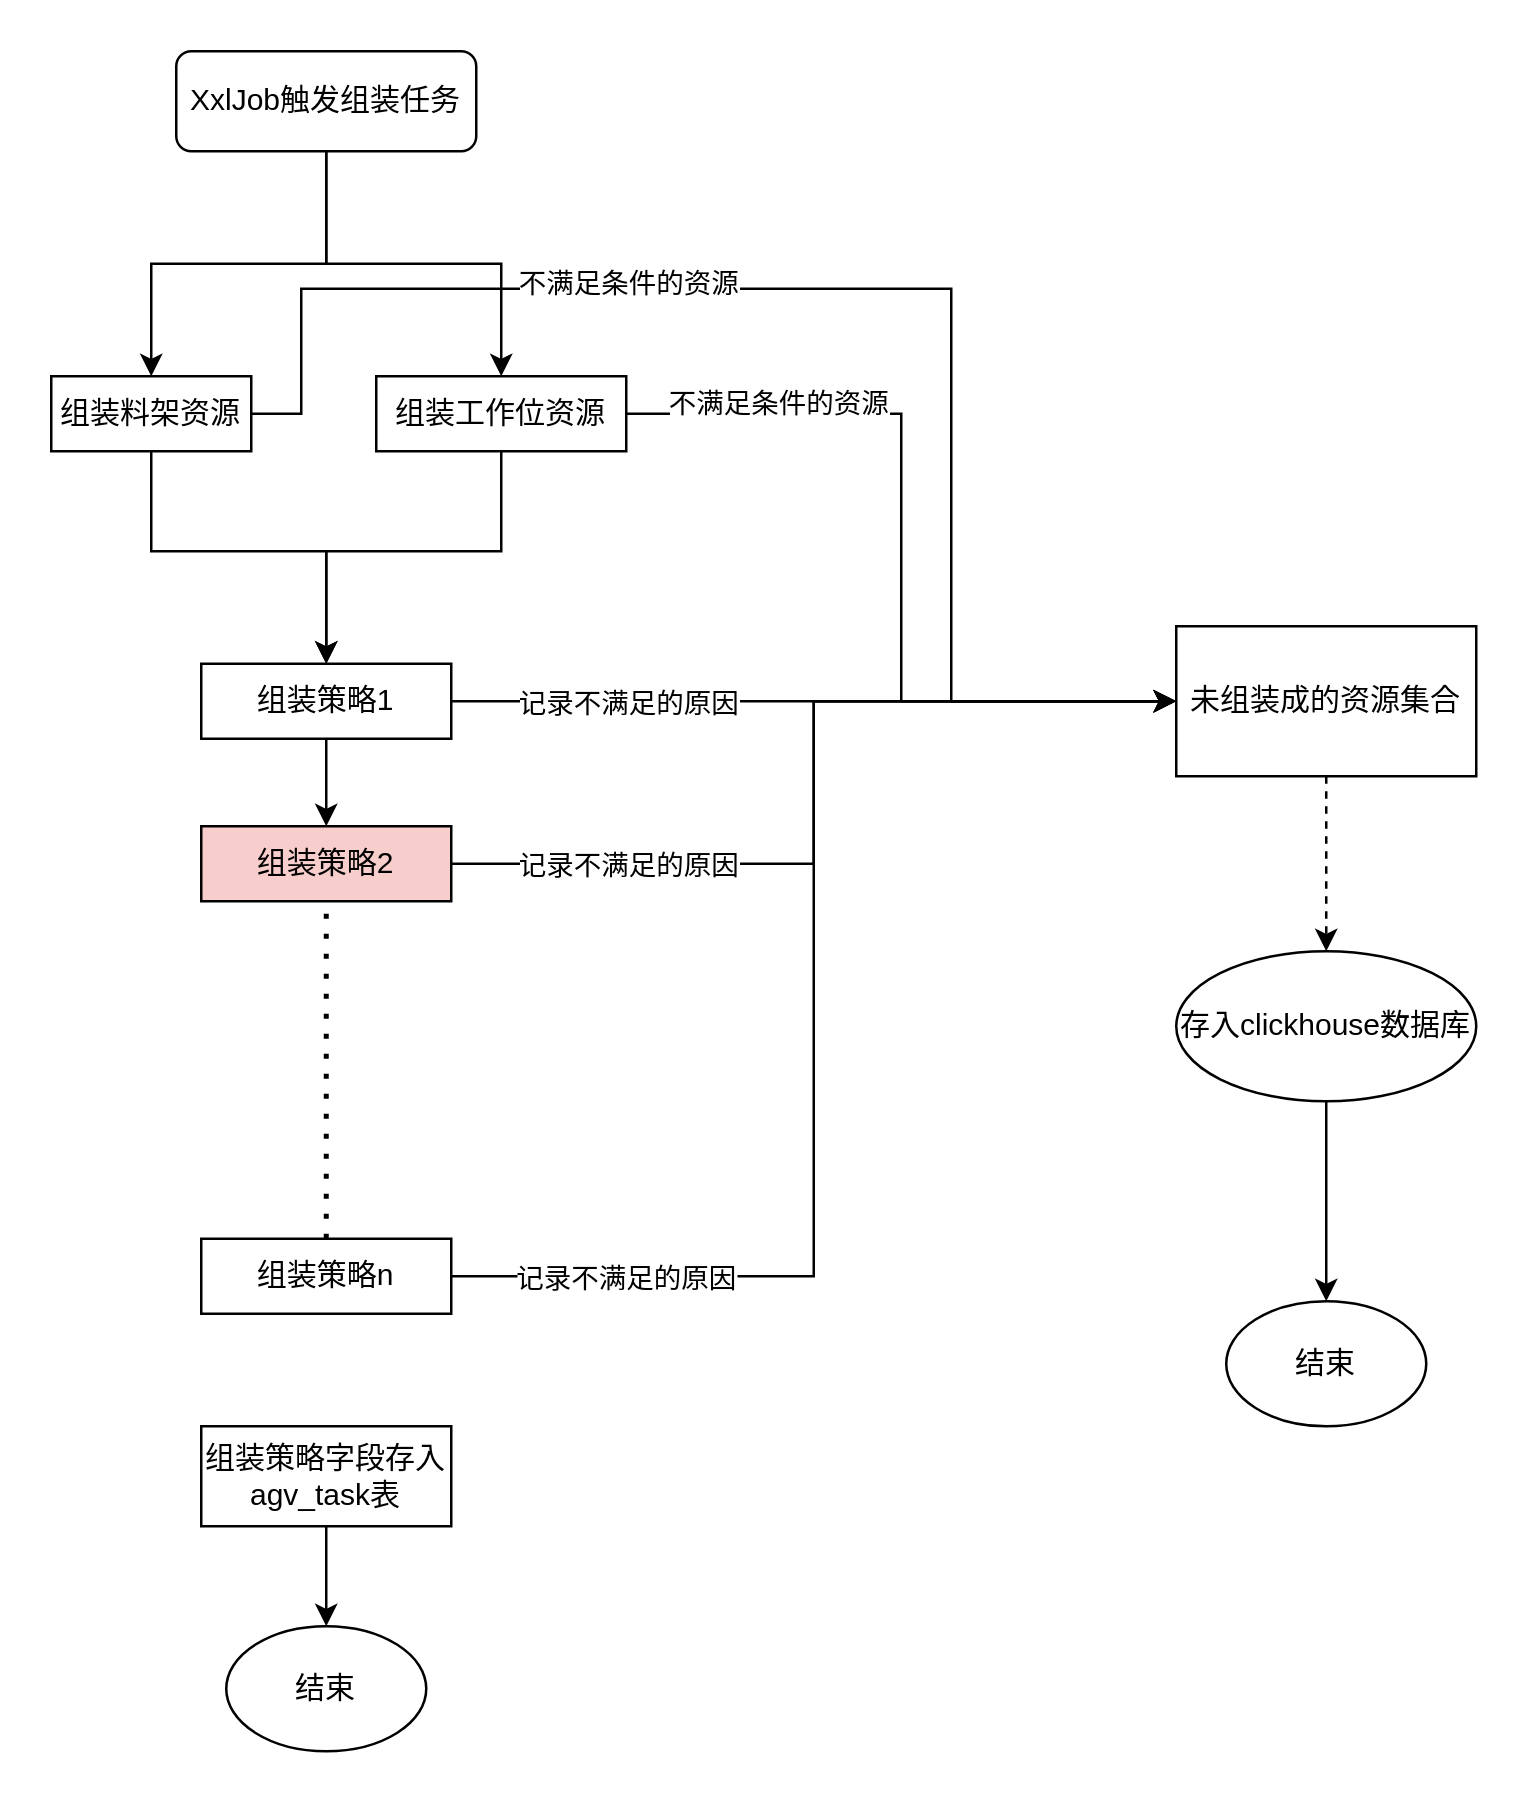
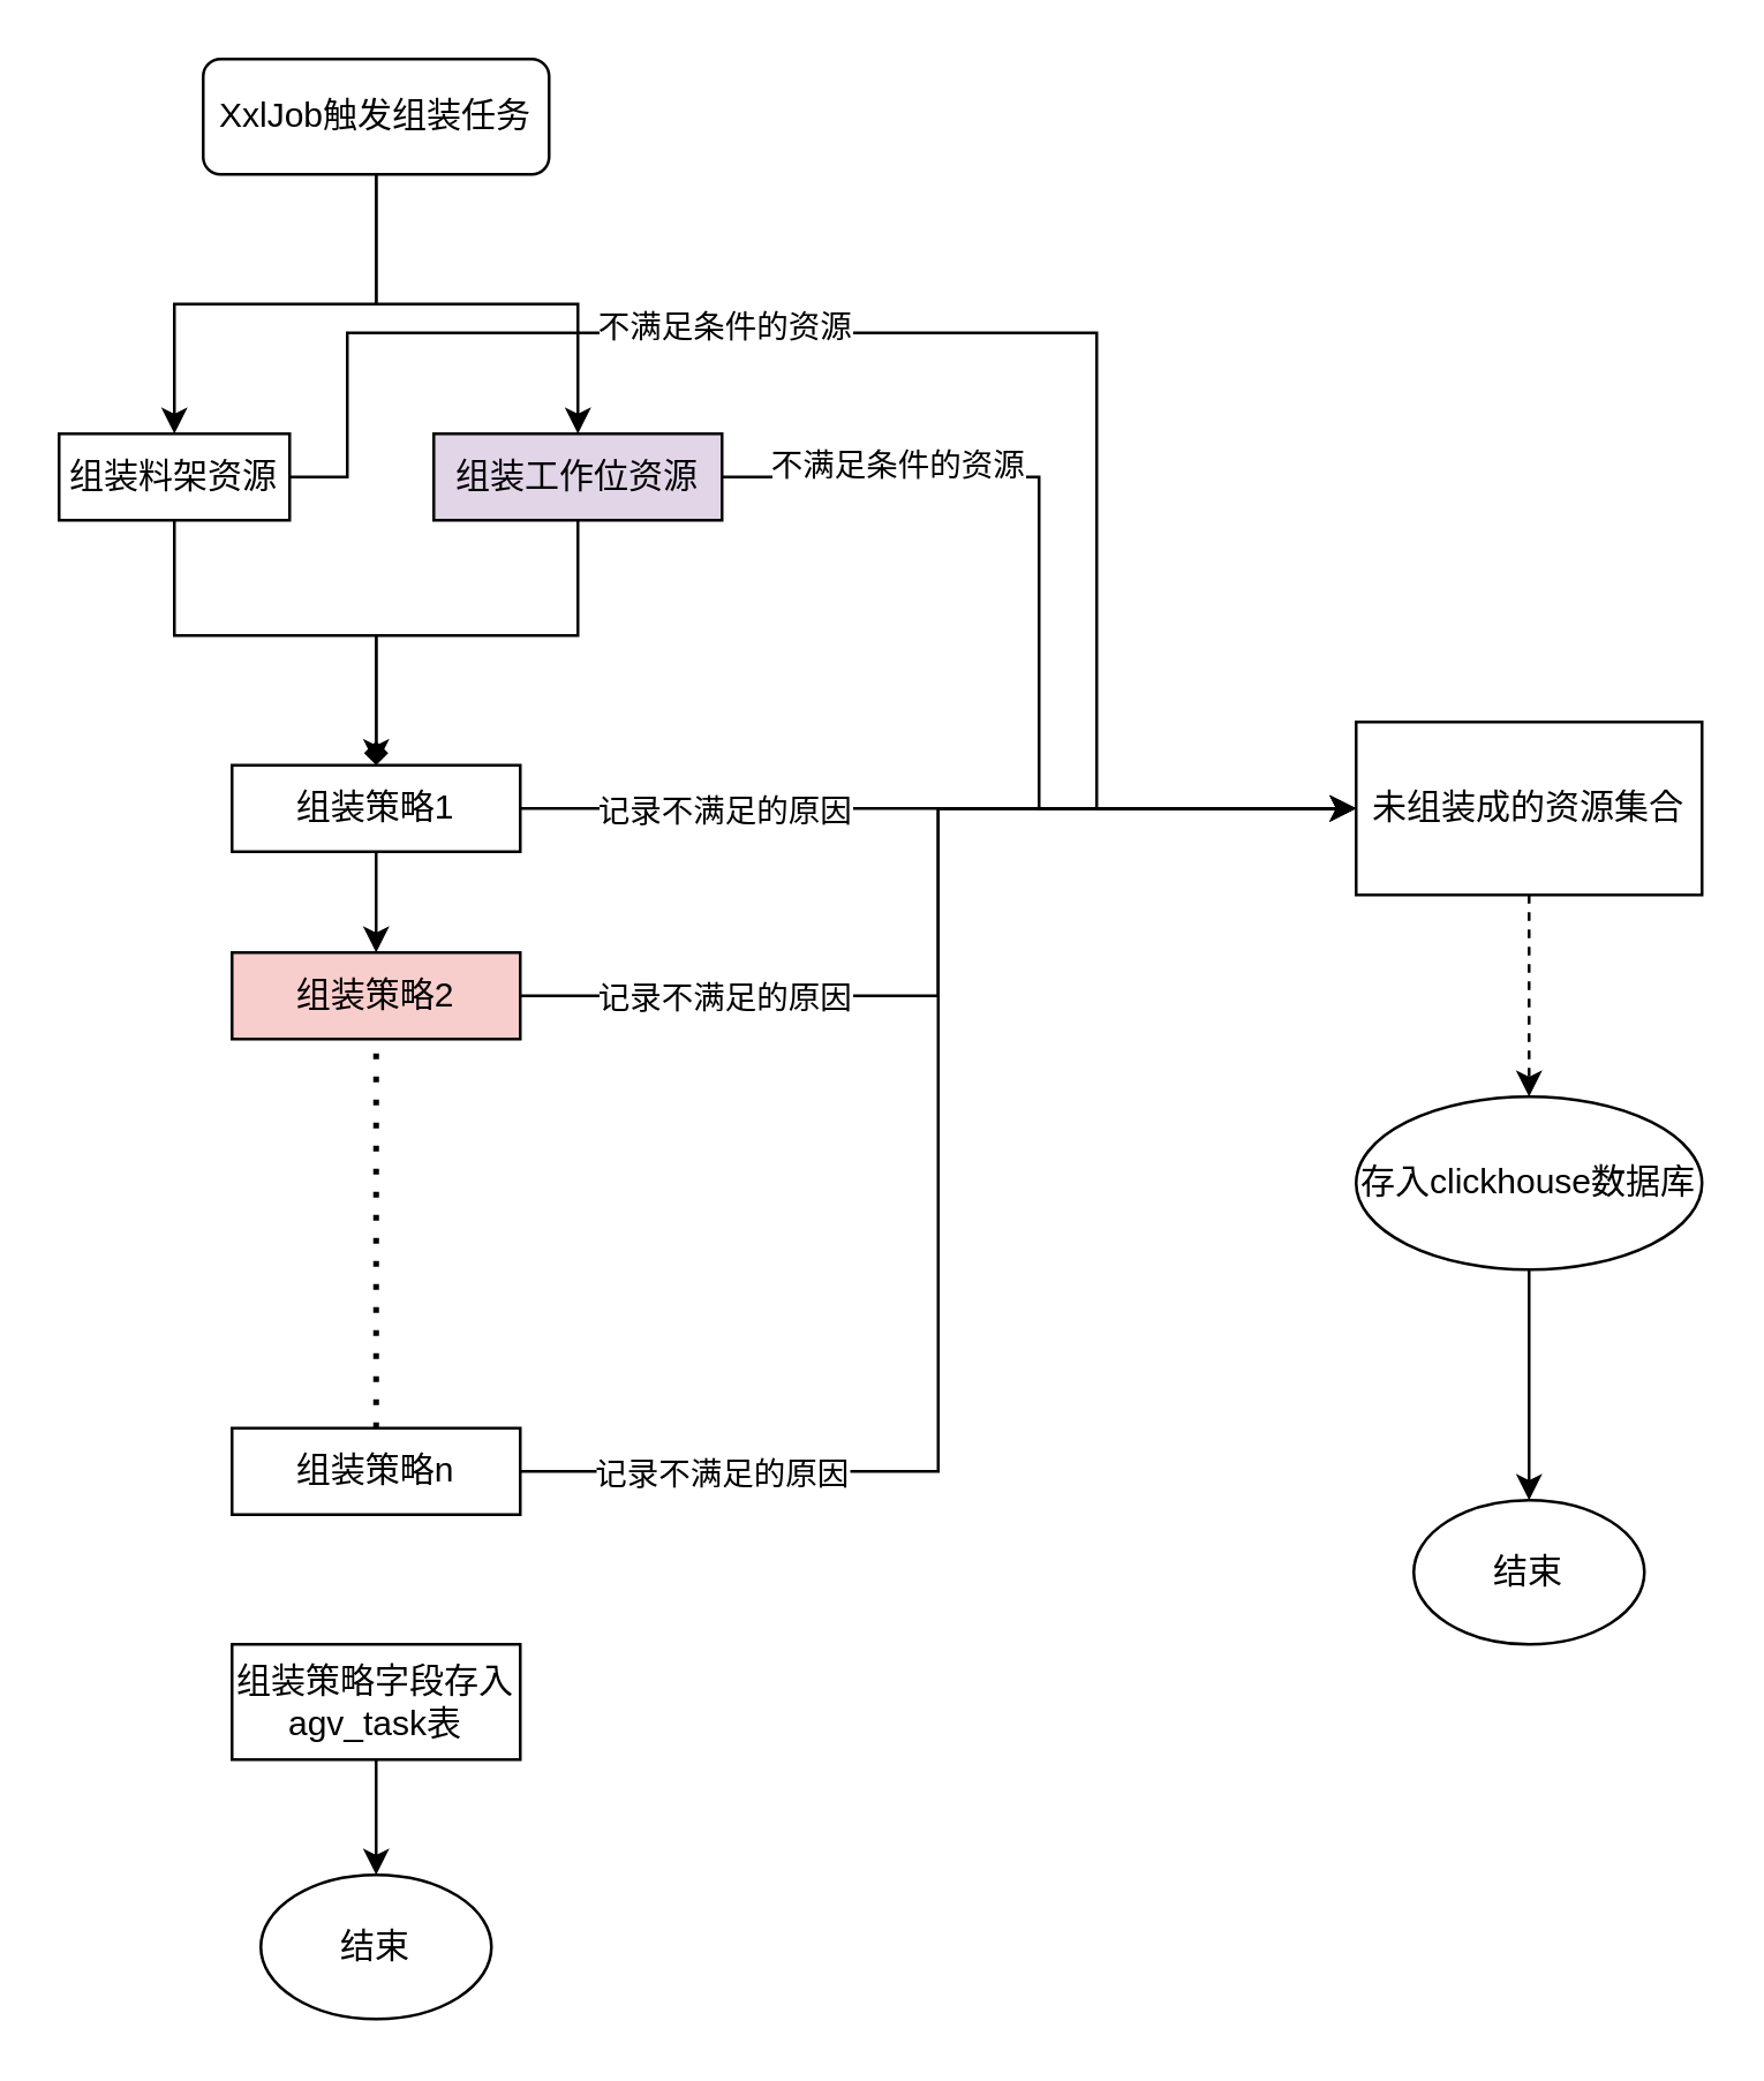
  <mxCell id="0" />
  <mxCell id="1" parent="0" />
  <mxCell id="2" style="edgeStyle=orthogonalEdgeStyle;rounded=0;orthogonalLoop=1;jettySize=auto;html=1;entryX=0.5;entryY=0;entryDx=0;entryDy=0;" parent="1" source="4" target="8" edge="1"><mxGeometry relative="1" as="geometry" /></mxCell>
  <mxCell id="3" style="edgeStyle=orthogonalEdgeStyle;rounded=0;orthogonalLoop=1;jettySize=auto;html=1;entryX=0.5;entryY=0;entryDx=0;entryDy=0;" parent="1" source="4" target="14" edge="1"><mxGeometry relative="1" as="geometry" /></mxCell>
  <mxCell id="4" value="XxlJob触发组装任务" style="rounded=1;whiteSpace=wrap;html=1;fontSize=12;glass=0;strokeWidth=1;shadow=0;" parent="1" vertex="1"><mxGeometry x="70" y="20" width="120" height="40" as="geometry" /></mxCell>
  <mxCell id="5" style="edgeStyle=orthogonalEdgeStyle;rounded=0;orthogonalLoop=1;jettySize=auto;html=1;exitX=1;exitY=0.5;exitDx=0;exitDy=0;entryX=0;entryY=0.5;entryDx=0;entryDy=0;" parent="1" source="8" target="10" edge="1"><mxGeometry relative="1" as="geometry"><Array as="points"><mxPoint x="120" y="165" /><mxPoint x="120" y="115" /><mxPoint x="380" y="115" /><mxPoint x="380" y="280" /></Array></mxGeometry></mxCell>
  <mxCell id="6" value="不满足条件的资源" style="edgeLabel;html=1;align=center;verticalAlign=middle;resizable=0;points=[];" parent="5" vertex="1" connectable="0"><mxGeometry x="-0.596" y="3" relative="1" as="geometry"><mxPoint x="82" as="offset" /></mxGeometry></mxCell>
  <mxCell id="7" style="edgeStyle=orthogonalEdgeStyle;rounded=0;orthogonalLoop=1;jettySize=auto;html=1;exitX=0.5;exitY=1;exitDx=0;exitDy=0;entryX=0.5;entryY=0;entryDx=0;entryDy=0;" parent="1" source="8" target="18" edge="1"><mxGeometry relative="1" as="geometry"><Array as="points"><mxPoint x="60" y="220" /><mxPoint x="130" y="220" /></Array></mxGeometry></mxCell>
  <mxCell id="8" value="组装料架资源" style="rounded=0;whiteSpace=wrap;html=1;" parent="1" vertex="1"><mxGeometry x="20" y="150" width="80" height="30" as="geometry" /></mxCell>
  <mxCell id="9" style="edgeStyle=orthogonalEdgeStyle;rounded=0;orthogonalLoop=1;jettySize=auto;html=1;dashed=1;" parent="1" source="10" target="28" edge="1"><mxGeometry relative="1" as="geometry" /></mxCell>
  <mxCell id="10" value="未组装成的资源集合" style="rounded=0;whiteSpace=wrap;html=1;" parent="1" vertex="1"><mxGeometry x="470" y="250" width="120" height="60" as="geometry" /></mxCell>
  <mxCell id="11" style="edgeStyle=orthogonalEdgeStyle;rounded=0;orthogonalLoop=1;jettySize=auto;html=1;exitX=1;exitY=0.5;exitDx=0;exitDy=0;entryX=0;entryY=0.5;entryDx=0;entryDy=0;" parent="1" source="14" target="10" edge="1"><mxGeometry relative="1" as="geometry" /></mxCell>
  <mxCell id="12" value="不满足条件的资源" style="edgeLabel;html=1;align=center;verticalAlign=middle;resizable=0;points=[];" parent="11" vertex="1" connectable="0"><mxGeometry x="-0.709" y="-3" relative="1" as="geometry"><mxPoint x="11" y="-8" as="offset" /></mxGeometry></mxCell>
- <mxCell id="13" style="edgeStyle=orthogonalEdgeStyle;rounded=0;orthogonalLoop=1;jettySize=auto;html=1;entryX=0.5;entryY=0;entryDx=0;entryDy=0;" parent="1" source="14" target="18" edge="1"><mxGeometry relative="1" as="geometry"><Array as="points"><mxPoint x="200" y="220" /><mxPoint x="130" y="220" /></Array></mxGeometry></mxCell>
- <mxCell id="14" value="组装工作位资源" style="rounded=0;whiteSpace=wrap;html=1;" parent="1" vertex="1"><mxGeometry x="150" y="150" width="100" height="30" as="geometry" /></mxCell>
+ <mxCell id="13" style="edgeStyle=orthogonalEdgeStyle;rounded=0;orthogonalLoop=1;jettySize=auto;html=1;entryX=0.5;entryY=0;entryDx=0;entryDy=0;endArrow=diamond;" parent="1" source="14" target="18" edge="1"><mxGeometry relative="1" as="geometry"><Array as="points"><mxPoint x="200" y="220" /><mxPoint x="130" y="220" /></Array></mxGeometry></mxCell>
+ <mxCell id="14" value="组装工作位资源" style="rounded=0;whiteSpace=wrap;html=1;fillColor=#e1d5e7;" parent="1" vertex="1"><mxGeometry x="150" y="150" width="100" height="30" as="geometry" /></mxCell>
  <mxCell id="15" style="edgeStyle=orthogonalEdgeStyle;rounded=0;orthogonalLoop=1;jettySize=auto;html=1;exitX=1;exitY=0.5;exitDx=0;exitDy=0;" parent="1" source="18" target="10" edge="1"><mxGeometry relative="1" as="geometry" /></mxCell>
  <mxCell id="16" value="记录不满足的原因" style="edgeLabel;html=1;align=center;verticalAlign=middle;resizable=0;points=[];" parent="15" vertex="1" connectable="0"><mxGeometry x="-0.31" y="-1" relative="1" as="geometry"><mxPoint x="-30" y="-1" as="offset" /></mxGeometry></mxCell>
  <mxCell id="17" style="edgeStyle=orthogonalEdgeStyle;rounded=0;orthogonalLoop=1;jettySize=auto;html=1;entryX=0.5;entryY=0;entryDx=0;entryDy=0;" parent="1" source="18" target="21" edge="1"><mxGeometry relative="1" as="geometry" /></mxCell>
  <mxCell id="18" value="组装策略1" style="rounded=0;whiteSpace=wrap;html=1;" parent="1" vertex="1"><mxGeometry x="80" y="265" width="100" height="30" as="geometry" /></mxCell>
  <mxCell id="19" style="edgeStyle=orthogonalEdgeStyle;rounded=0;orthogonalLoop=1;jettySize=auto;html=1;entryX=0;entryY=0.5;entryDx=0;entryDy=0;" parent="1" source="21" target="10" edge="1"><mxGeometry relative="1" as="geometry" /></mxCell>
  <mxCell id="20" value="记录不满足的原因" style="edgeLabel;html=1;align=center;verticalAlign=middle;resizable=0;points=[];" parent="19" vertex="1" connectable="0"><mxGeometry x="-0.696" y="2" relative="1" as="geometry"><mxPoint x="16" y="2" as="offset" /></mxGeometry></mxCell>
  <mxCell id="21" value="组装策略2" style="rounded=0;whiteSpace=wrap;html=1;fillColor=#f8cecc;" parent="1" vertex="1"><mxGeometry x="80" y="330" width="100" height="30" as="geometry" /></mxCell>
  <mxCell id="22" style="edgeStyle=orthogonalEdgeStyle;rounded=0;orthogonalLoop=1;jettySize=auto;html=1;entryX=0;entryY=0.5;entryDx=0;entryDy=0;" parent="1" source="24" target="10" edge="1"><mxGeometry relative="1" as="geometry" /></mxCell>
  <mxCell id="23" value="记录不满足的原因" style="edgeLabel;html=1;align=center;verticalAlign=middle;resizable=0;points=[];" parent="22" vertex="1" connectable="0"><mxGeometry x="-0.735" relative="1" as="geometry"><mxPoint as="offset" /></mxGeometry></mxCell>
  <mxCell id="24" value="组装策略n" style="rounded=0;whiteSpace=wrap;html=1;" parent="1" vertex="1"><mxGeometry x="80" y="495" width="100" height="30" as="geometry" /></mxCell>
  <mxCell id="25" value="" style="endArrow=none;dashed=1;html=1;dashPattern=1 3;strokeWidth=2;rounded=0;exitX=0.5;exitY=0;exitDx=0;exitDy=0;entryX=0.5;entryY=1;entryDx=0;entryDy=0;" parent="1" source="24" target="21" edge="1"><mxGeometry width="50" height="50" relative="1" as="geometry"><mxPoint x="80" y="410" as="sourcePoint" /><mxPoint x="140" y="380" as="targetPoint" /></mxGeometry></mxCell>
  <mxCell id="26" value="结束" style="ellipse;whiteSpace=wrap;html=1;" parent="1" vertex="1"><mxGeometry x="490" y="520" width="80" height="50" as="geometry" /></mxCell>
  <mxCell id="27" style="edgeStyle=orthogonalEdgeStyle;rounded=0;orthogonalLoop=1;jettySize=auto;html=1;entryX=0.5;entryY=0;entryDx=0;entryDy=0;" parent="1" source="28" target="26" edge="1"><mxGeometry relative="1" as="geometry" /></mxCell>
  <mxCell id="28" value="存入clickhouse数据库" style="ellipse;whiteSpace=wrap;html=1;" parent="1" vertex="1"><mxGeometry x="470" y="380" width="120" height="60" as="geometry" /></mxCell>
  <mxCell id="29" value="结束" style="ellipse;whiteSpace=wrap;html=1;" vertex="1" parent="1"><mxGeometry x="90" y="650" width="80" height="50" as="geometry" /></mxCell>
  <mxCell id="30" style="edgeStyle=orthogonalEdgeStyle;rounded=0;orthogonalLoop=1;jettySize=auto;html=1;" edge="1" parent="1" source="31" target="29"><mxGeometry relative="1" as="geometry" /></mxCell>
  <mxCell id="31" value="组装策略字段存入agv_task表" style="rounded=0;whiteSpace=wrap;html=1;" vertex="1" parent="1"><mxGeometry x="80" y="570" width="100" height="40" as="geometry" /></mxCell>
